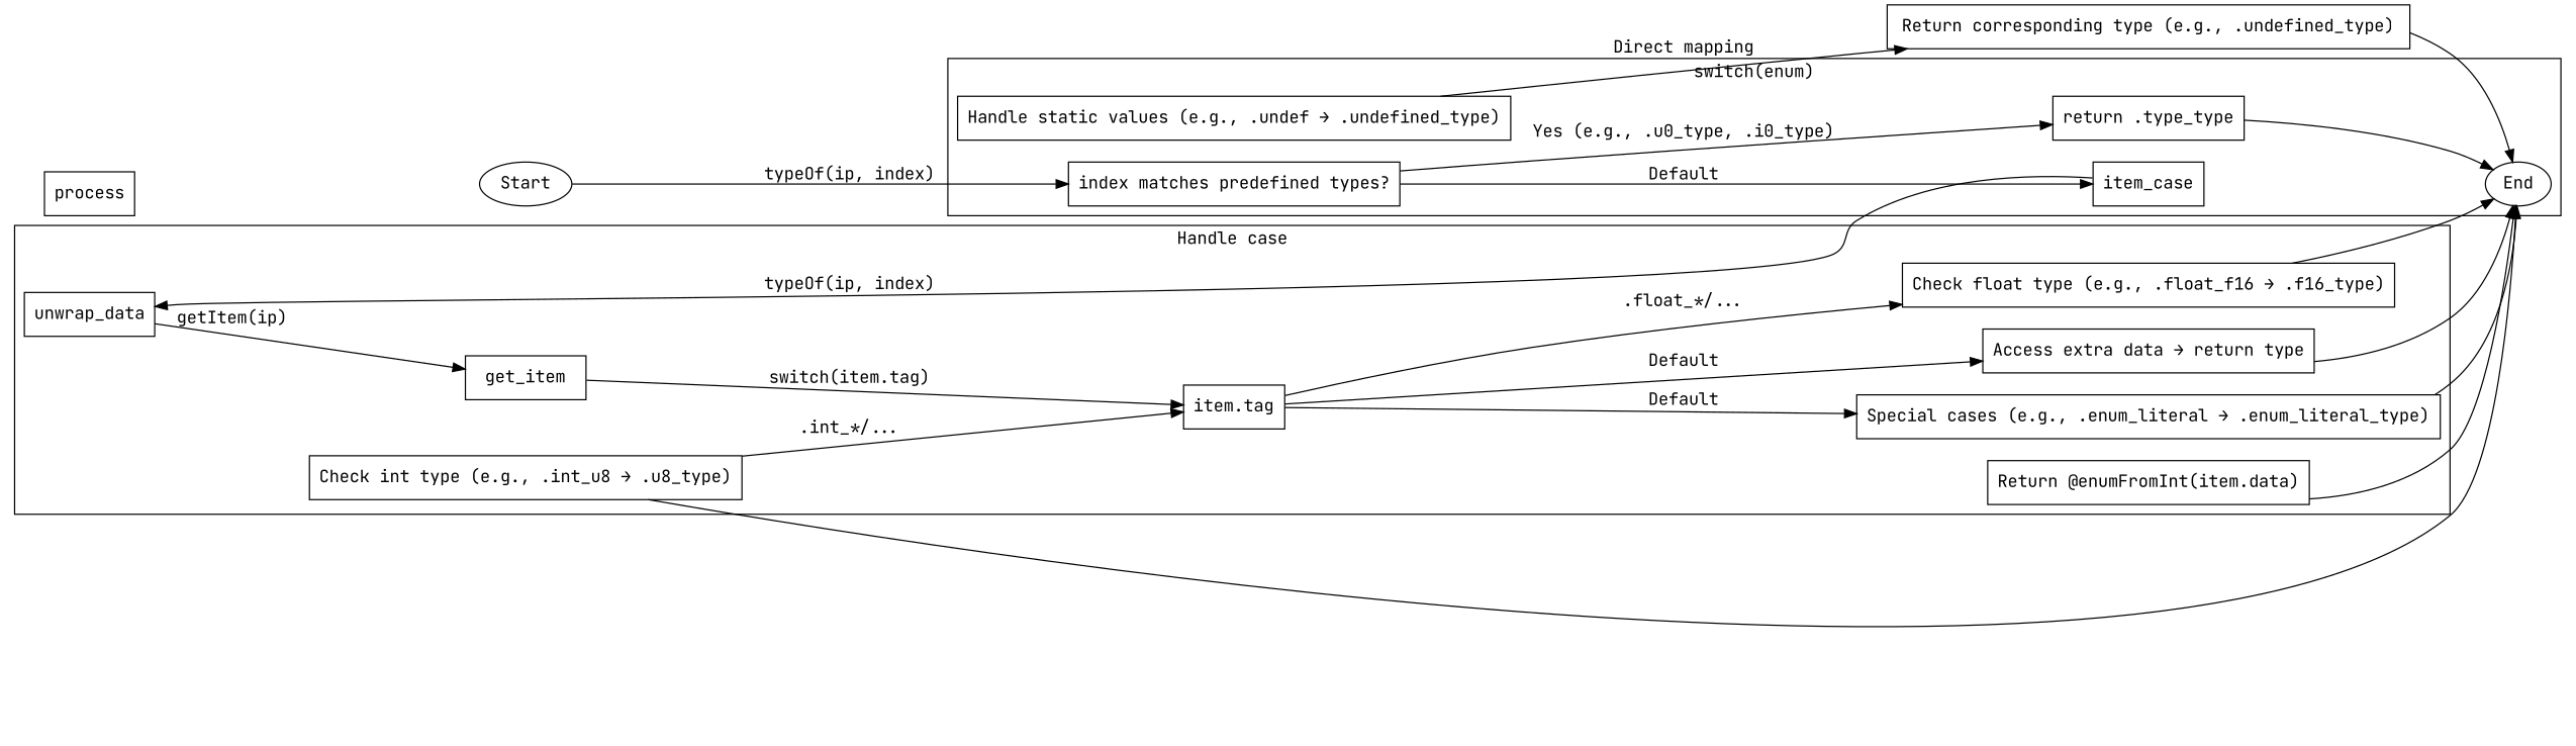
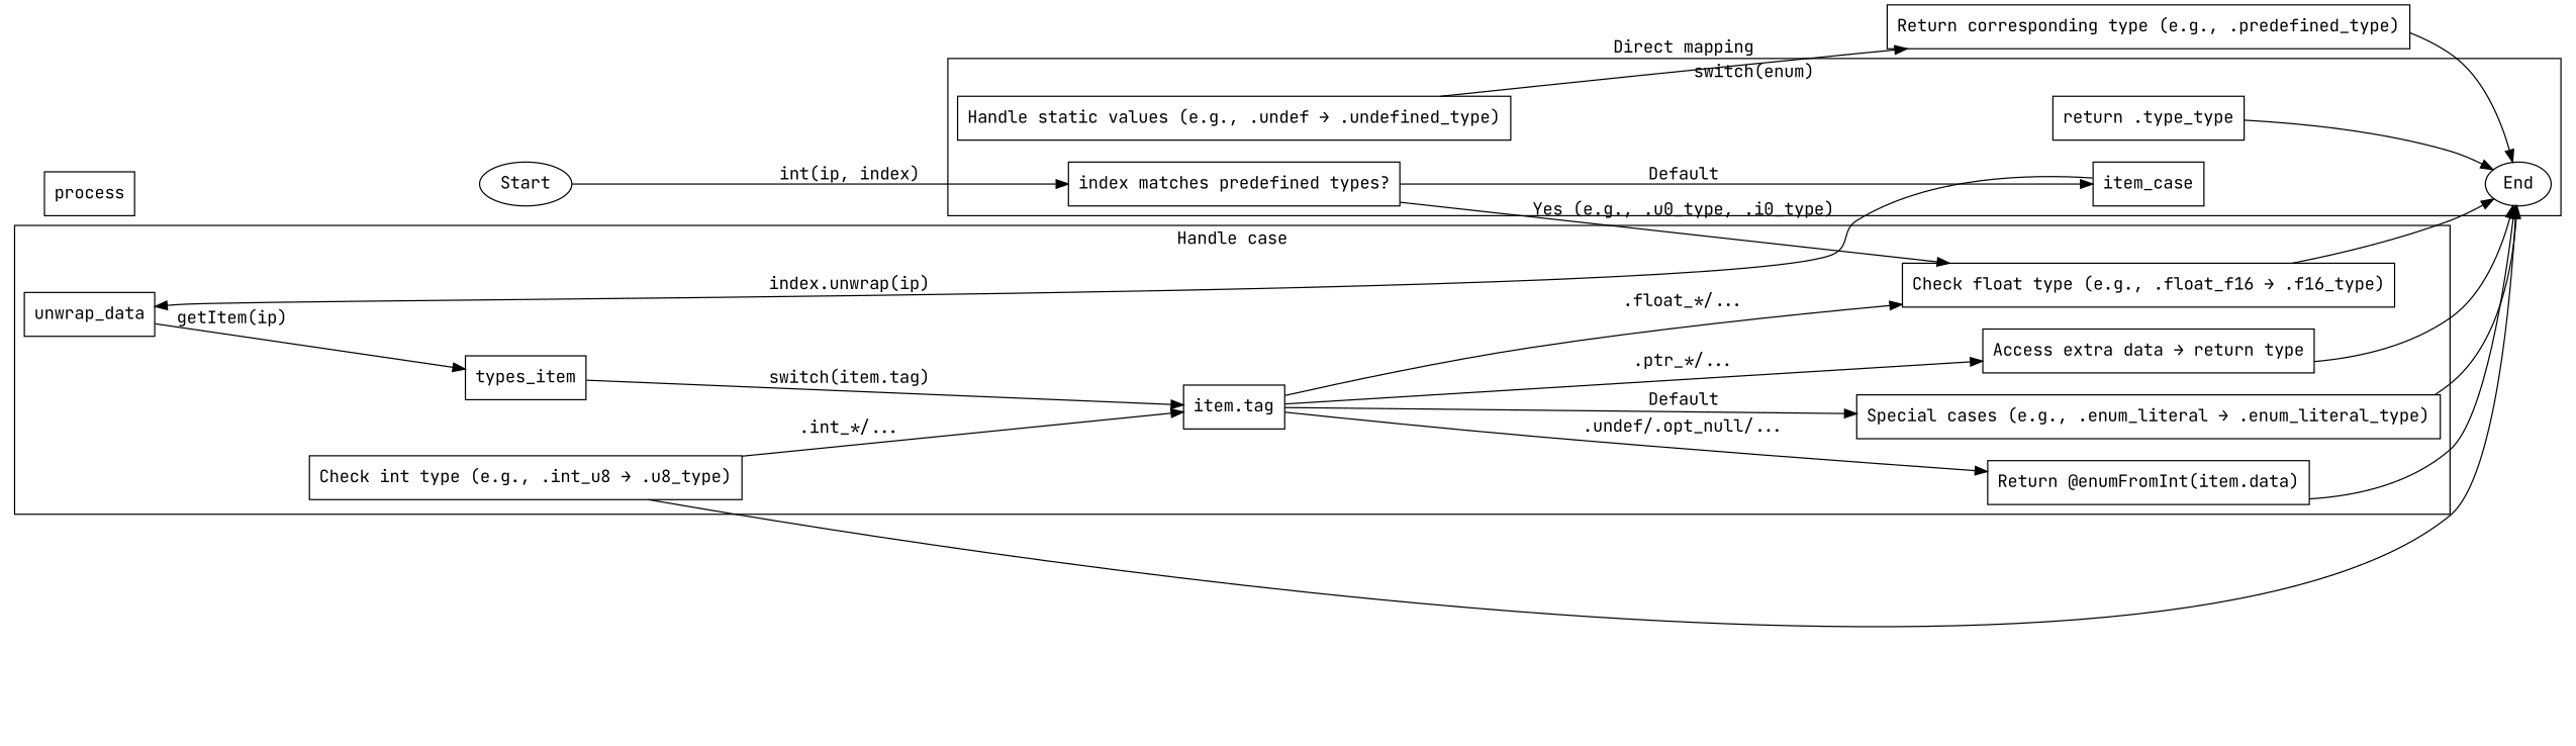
  digraph {
    fontname="JetBrains Mono"
    rankdir=LR
    node [fontname="JetBrains Mono" shape=rectangle]
    edge [fontname="JetBrains Mono"]
    n1 [label=End shape=ellipse]
    n2 [label="index matches predefined types?"]
    n3 [label="return .type_type"]
    n4 [label="Handle static values (e.g., .undef → .undefined_type)"]
    n5 [label=item_case]
    n6 [label=unwrap_data]
-   get_item
+   get_item [label=types_item]
    n8 [label="item.tag"]
    n9 [label="Return @enumFromInt(item.data)"]
    n10 [label="Access extra data → return type"]
    n11 [label="Check int type (e.g., .int_u8 → .u8_type)"]
    n12 [label="Check float type (e.g., .float_f16 → .f16_type)"]
    n13 [label="Special cases (e.g., .enum_literal → .enum_literal_type)"]
-   n14 [label="Return corresponding type (e.g., .undefined_type)"]
+   n14 [label="Return corresponding type (e.g., .predefined_type)"]
    n15 [label=Start shape=ellipse]
    process
    subgraph cluster_1 {
      label="switch(enum)"
      n1
      n2
      n3
      n4
      n5
    }
    subgraph cluster_2 {
      label="Handle case"
      n6
      get_item
      n8
      n9
      n10
      n11
      n12
      n13
    }
-   n2 -> n3 [label="Yes (e.g., .u0_type, .i0_type)"]
+   n2 -> n12 [label="Yes (e.g., .u0_type, .i0_type)"]
    n2 -> n5 [label=Default]
    n3 -> n1
    n4 -> n14 [label="Direct mapping"]
-   n5 -> n6 [label="typeOf(ip, index)"]
+   n5 -> n6 [label="index.unwrap(ip)"]
    n6 -> get_item [label="getItem(ip)"]
    get_item -> n8 [label="switch(item.tag)"]
-   n8 -> n10 [label=Default]
+   n8 -> n9 [label=".undef/.opt_null/..."]
+   n8 -> n10 [label=".ptr_*/..."]
    n8 -> n12 [label=".float_*/..."]
    n8 -> n13 [label=Default]
    n9 -> n1
    n10 -> n1
    n11 -> n1
    n11 -> n8 [label=".int_*/..."]
    n12 -> n1
    n13 -> n1
    n14 -> n1
-   n15 -> n2 [label="typeOf(ip, index)"]
+   n15 -> n2 [label="int(ip, index)"]
  }
